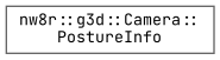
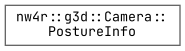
  digraph {
    rankdir=LR
    fontname="JetBrains Mono"
-   n1 [color=grey40 fillcolor=white fontname="JetBrains Mono" fontsize=10 height=0.2 label="nw8r::g3d::Camera::\lPostureInfo" shape=box style=filled width=0.4]
+   n1 [color=grey40 fillcolor=white fontname="JetBrains Mono" fontsize=10 height=0.2 label="nw4r::g3d::Camera::\lPostureInfo" shape=box style=filled width=0.4]
  }
